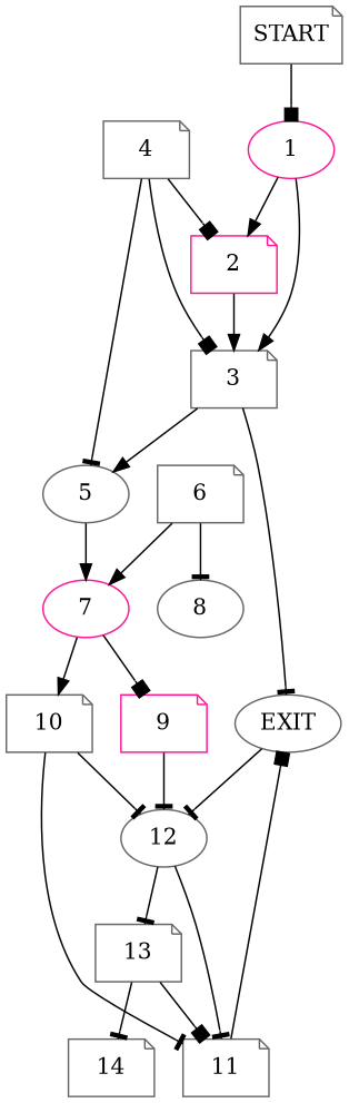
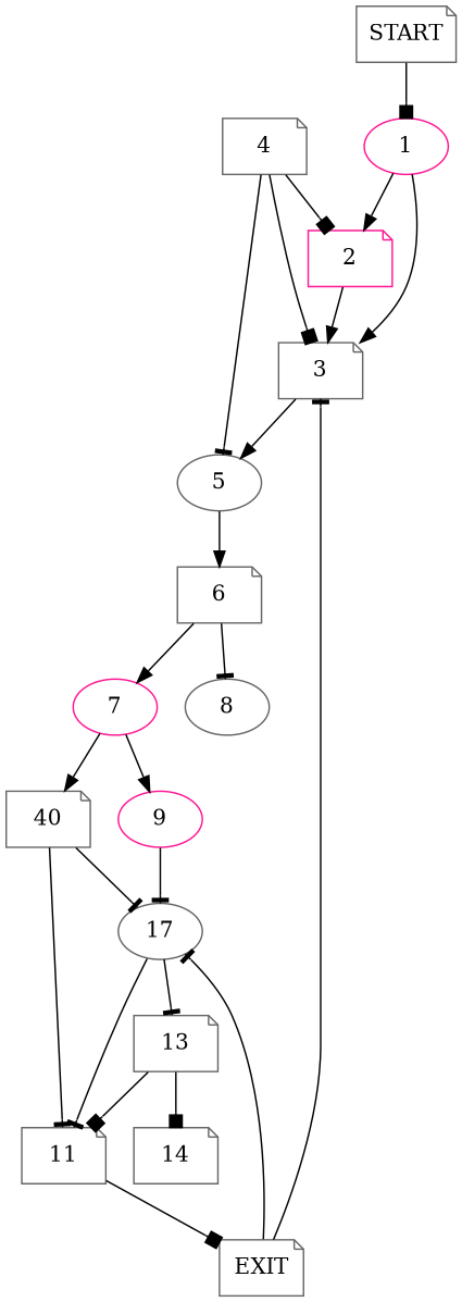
  digraph {
    node [color=gray40 shape=note]
    edge [arrowhead=tee]
    n1 [label=START]
    1 [color=deeppink shape=ellipse]
    2 [color=deeppink]
    3
-   n5 [label=EXIT shape=ellipse]
-   12 [shape=ellipse]
+   n5 [label=EXIT]
+   12 [shape=ellipse label=17]
    5 [shape=ellipse]
    4
    6
    7 [color=deeppink shape=ellipse]
    8 [shape=ellipse]
-   9 [color=deeppink]
-   10
+   9 [color=deeppink shape=ellipse]
+   10 [label=40]
    11
    13
    14
    n1 -> 1 [arrowhead=box]
    1 -> 2 [arrowhead=normal]
    1 -> 3 [arrowhead=normal]
    2 -> 3 [arrowhead=normal]
-   3 -> n5
+   n5 -> 3
    3 -> 5 [arrowhead=normal]
    n5 -> 12
    12 -> 11
    12 -> 13
-   5 -> 7 [arrowhead=normal]
+   5 -> 6 [arrowhead=normal]
    4 -> 2 [arrowhead=box]
    4 -> 3 [arrowhead=box]
    4 -> 5
    6 -> 7 [arrowhead=normal]
    6 -> 8
-   7 -> 9 [arrowhead=box]
+   7 -> 9 [arrowhead=normal]
    7 -> 10 [arrowhead=normal]
    9 -> 12
    10 -> 12
    10 -> 11
    11 -> n5 [arrowhead=box]
    13 -> 11 [arrowhead=box]
-   13 -> 14
+   13 -> 14 [arrowhead=box]
  }
